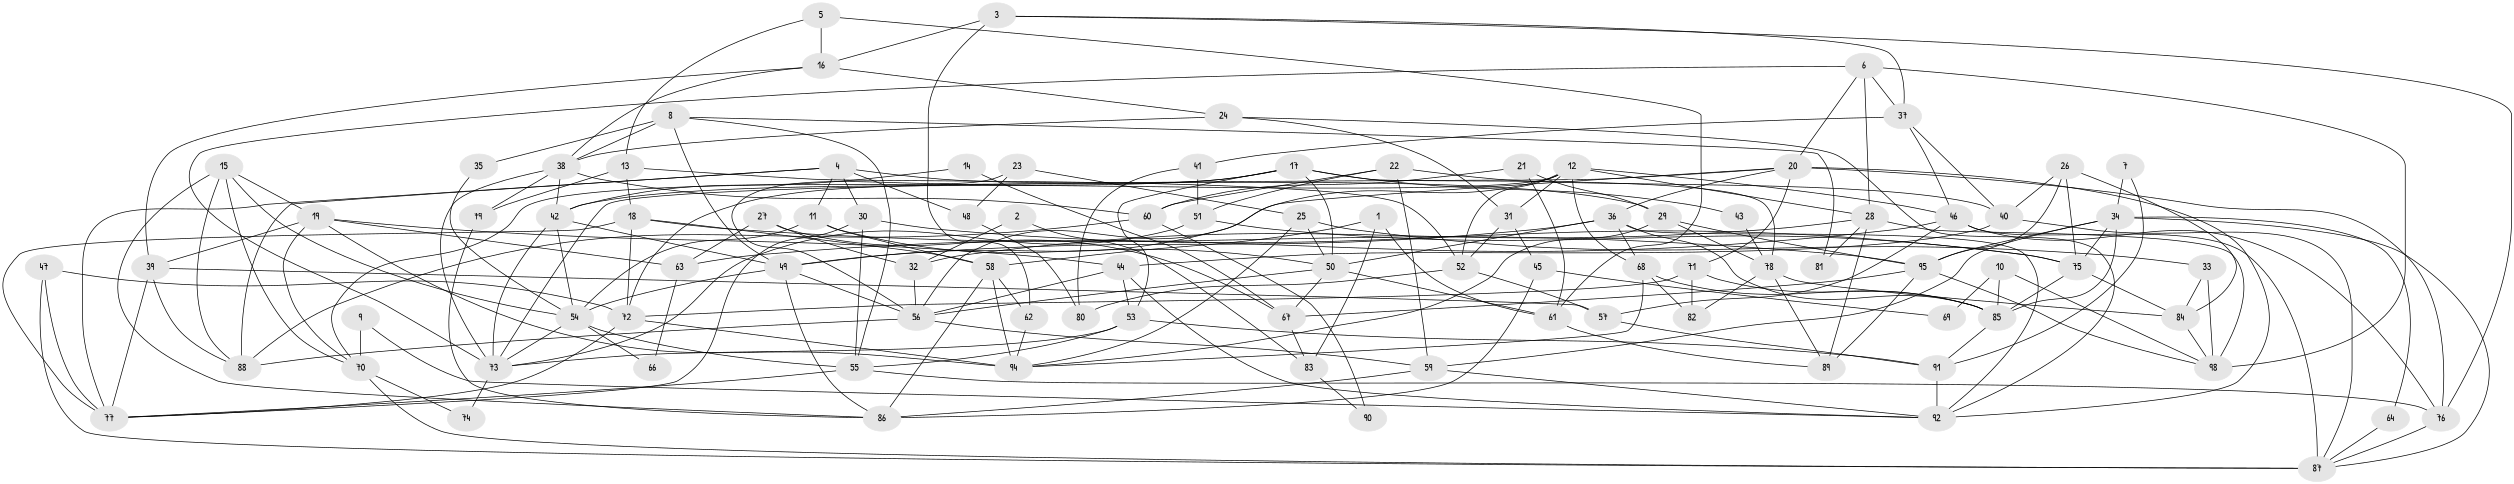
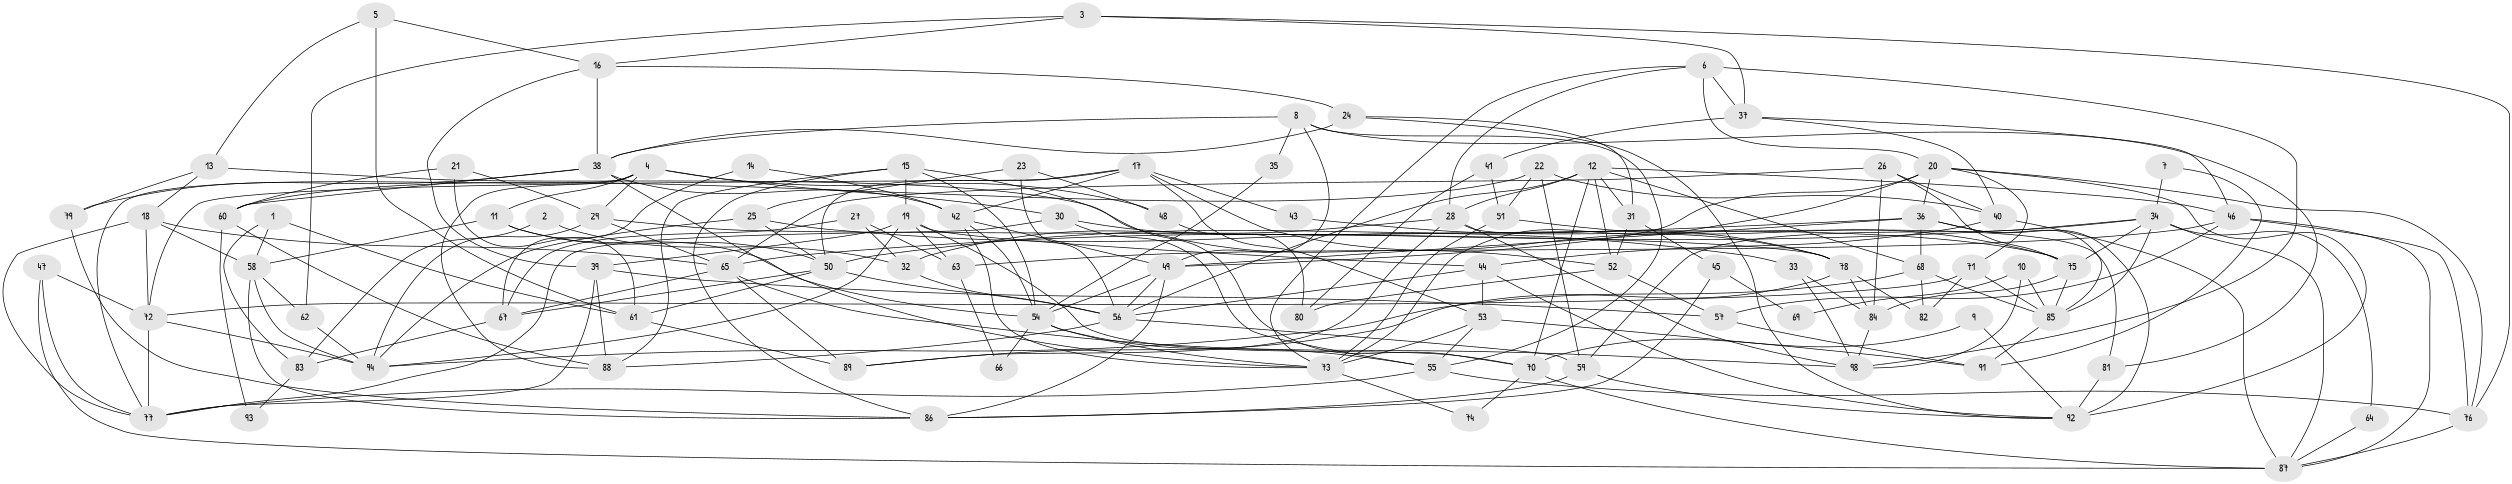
  graph {
    fontname="Patrick Hand"
    node [color=gray90 fontname="Patrick Hand" style=filled]
    edge [fontname="Patrick Hand" weight=1.0]
    1
    58
    61
    83
    62
    86
    94
    89
-   90
+   90 [label=93]
    2
    32
    56
    3
    16
    37
    76
    38
    24
    39
    46
    40
    41
    87
    4
    11
    29
    30
    48
    77
    88
    50
    54
    78
-   65 [label=95]
+   65
    55
    75
    80
    5
    13
    52
    18
    79
    67
    6
    20
    28
    73
    n48 [label=98]
    49
    92
    36
    71
    81
    74
    7
    34
    91
    59
    64
    85
    8
    35
    42
    60
    9
    70
    10
    69
    66
    12
    31
    68
    45
    63
    57
    82
    72
    14
    15
    19
    44
    17
    43
    53
    84
    21
    22
    51
    23
    25
    33
    26
    27
    47
    1 -- 58
    1 -- 61
    1 -- 83
    58 -- 62
    58 -- 86
    58 -- 94
    61 -- 89
    83 -- 90
    62 -- 94
    2 -- 83
    2 -- 32
    32 -- 56
    56 -- 88
    56 -- 59
    3 -- 62
    3 -- 16
    3 -- 37
    3 -- 76
    16 -- 38
    16 -- 24
    16 -- 39
    37 -- 46
    37 -- 40
    37 -- 41
    76 -- 87
    38 -- 79
    38 -- 73
    38 -- 42
    38 -- 60
    24 -- 38
    24 -- 92
    24 -- 31
    39 -- 77
    39 -- 88
    39 -- 57
    46 -- 76
    46 -- 87
    46 -- 63
    46 -- 57
    40 -- 87
    40 -- 44
    41 -- 80
    41 -- 51
    4 -- 11
    4 -- 29
    4 -- 30
    4 -- 48
    4 -- 77
    4 -- 88
    11 -- 58
    11 -- 50
    11 -- 54
    29 -- 94
    29 -- 78
    29 -- 65
    30 -- 77
    30 -- 55
    30 -- 75
    48 -- 80
    50 -- 61
    50 -- 56
    50 -- 67
    54 -- 55
    54 -- 73
    54 -- 66
    78 -- 89
    78 -- 82
    78 -- 84
    65 -- 89
    65 -- 67
    65 -- n48
    55 -- 76
    55 -- 77
    75 -- 85
    75 -- 84
    5 -- 61
    5 -- 16
    5 -- 13
    13 -- 52
    13 -- 18
    13 -- 79
    52 -- 80
    52 -- 57
    18 -- 58
    18 -- 77
    18 -- 65
    18 -- 72
    79 -- 86
    67 -- 83
    6 -- 37
    6 -- 20
    6 -- 28
    6 -- 73
    6 -- n48
    20 -- 76
    20 -- 73
    20 -- 49
    20 -- 92
    20 -- 36
    20 -- 71
    28 -- 89
    28 -- 32
    28 -- n48
    28 -- 81
    73 -- 74
    49 -- 86
    49 -- 56
    49 -- 54
    36 -- 50
    36 -- 49
    36 -- 92
    36 -- 85
    36 -- 68
    71 -- 85
    71 -- 82
    71 -- 72
-   91 -- 92 [weight=2.0]
+   81 -- 92 [weight=2.0]
    7 -- 34
    7 -- 91
    34 -- 87
    34 -- 65
    34 -- 75
    34 -- 59
    34 -- 64
    34 -- 85
    59 -- 86
    59 -- 92
    64 -- 87
    85 -- 91
    8 -- 38
    8 -- 55
    8 -- 49 [weight=2.0]
    8 -- 81
    8 -- 35
    35 -- 54
    42 -- 54
    42 -- 73
    42 -- 49
    60 -- 90
    60 -- 88
    9 -- 92
    9 -- 70
    70 -- 87 [weight=2.0]
    70 -- 74
    10 -- n48
    10 -- 85
    10 -- 69
    12 -- 56
    12 -- 46
    12 -- 52
    12 -- 28
    12 -- 70
    12 -- 31
    12 -- 68
    31 -- 52
    31 -- 45
    68 -- 94
    68 -- 85
    68 -- 82
    45 -- 86
    45 -- 69 [weight=2.0]
    63 -- 66
    57 -- 91
    72 -- 94 [weight=2.0]
    72 -- 77
    14 -- 67
    14 -- 42
    15 -- 86
    15 -- 88
    15 -- 54
    15 -- 70
    15 -- 19
    19 -- 94
    19 -- 39
    19 -- 70
    19 -- 63
    19 -- 44
    44 -- 56
    44 -- 92
    44 -- 53
    17 -- 50
    17 -- 78
    17 -- 42
    17 -- 72
    17 -- 43
    17 -- 53
    43 -- 78
    53 -- 55
    53 -- 73
    53 -- 91
    84 -- n48
    21 -- 61
    21 -- 29
    21 -- 60
    22 -- 40
    22 -- 59
    22 -- 60
    22 -- 51
    51 -- 75
    51 -- 73
    23 -- 56
    23 -- 48
    23 -- 25
    25 -- 94
    25 -- 50
    25 -- 33
    33 -- n48
    33 -- 84
    26 -- 40
    26 -- 65
    26 -- 75
    26 -- 84
    27 -- 32
    27 -- 67 [weight=2.0]
    27 -- 63
    47 -- 87
    47 -- 77
    47 -- 72
  }
